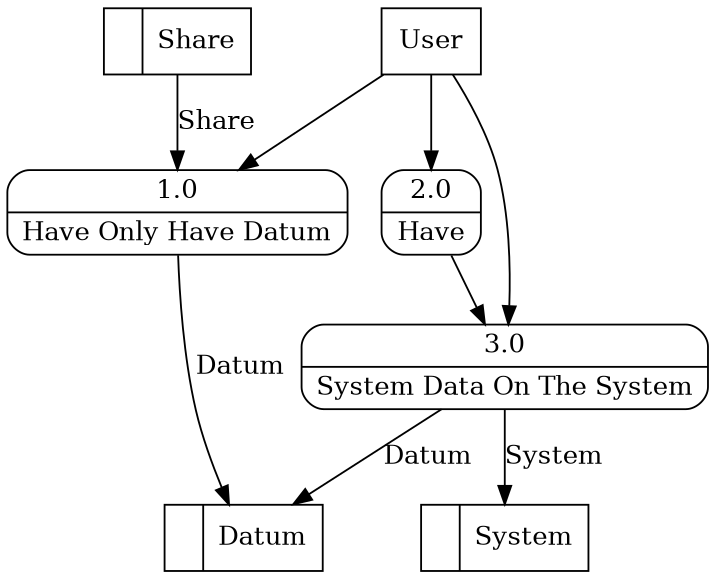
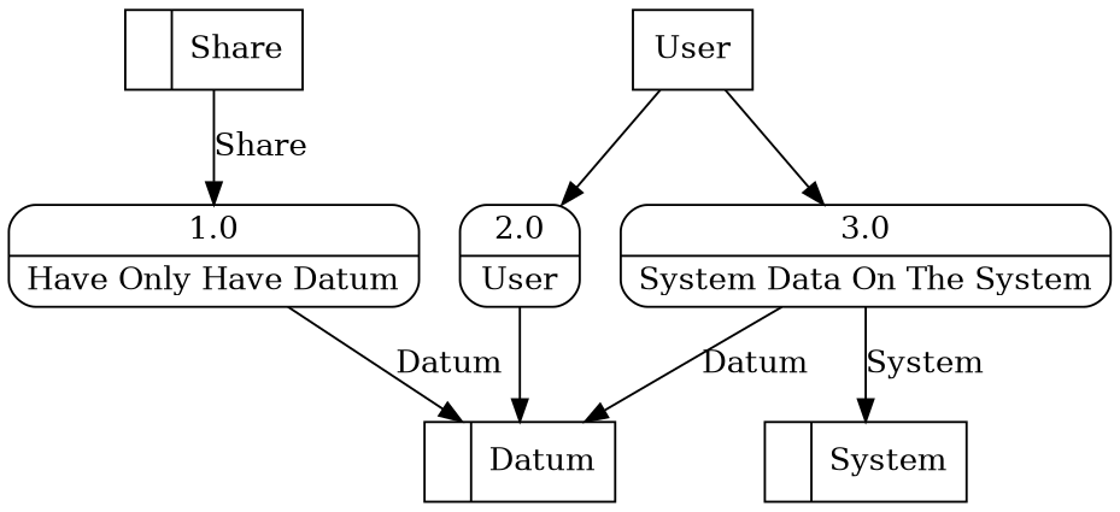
  digraph {
    node [shape=record]
    n1 [label="<f0>  |<f1> Datum "]
    n2 [label="<f0>  |<f1> System "]
    n3 [label="<f0>  |<f1> Share "]
    n4 [label="{<f0> 1.0|<f1> Have Only Have Datum }" shape=Mrecord]
    n5 [label=User shape=box]
-   n6 [label="{<f0> 2.0|<f1> Have }" shape=Mrecord]
+   n6 [label="{<f0> 2.0|<f1> User }" shape=Mrecord]
    n7 [label="{<f0> 3.0|<f1> System Data On The System }" shape=Mrecord]
    n3 -> n4 [label=Share]
    n4 -> n1 [label=Datum]
-   n5 -> n4
    n5 -> n6
    n5 -> n7
-   n6 -> n7
+   n6 -> n1
    n7 -> n1 [label=Datum]
    n7 -> n2 [label=System]
  }
